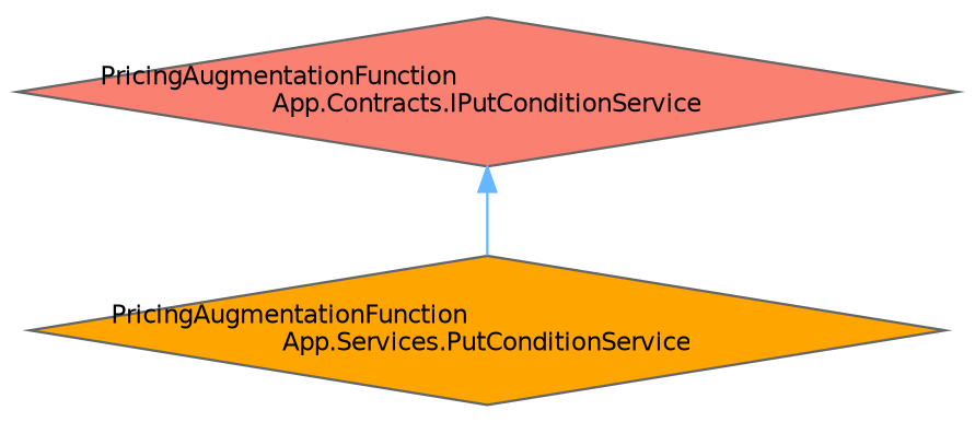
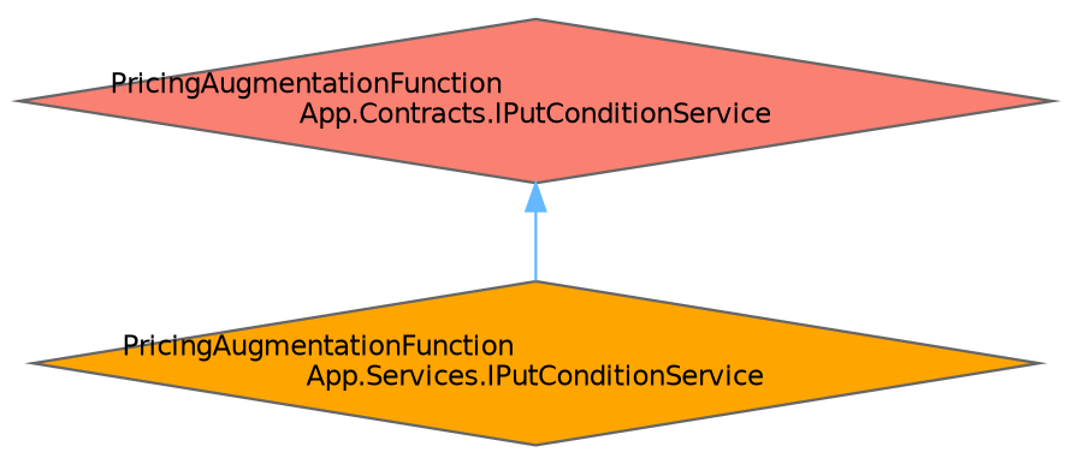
  digraph {
    node [color=gray40 fontname=Helvetica fontsize=10 shape=diamond style=filled]
    n1 [fillcolor=salmon fontcolor=black height=0.2 label="PricingAugmentationFunction\lApp.Contracts.IPutConditionService" width=0.4]
-   n2 [fillcolor=orange height=0.2 label="PricingAugmentationFunction\lApp.Services.PutConditionService" width=0.4]
+   n2 [fillcolor=orange height=0.2 label="PricingAugmentationFunction\lApp.Services.IPutConditionService" width=0.4]
    n1 -> n2 [color=steelblue1 dir=back fontname=Helvetica fontsize=10 labelfontname=Helvetica labelfontsize=10 style=solid]
  }
